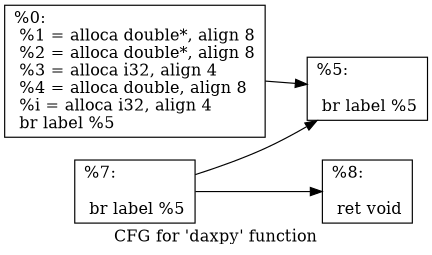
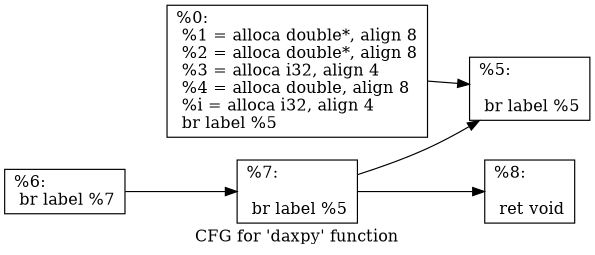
  digraph {
    label="CFG for 'daxpy' function"
    rankdir=LR
    node [shape=record]
    n1 [label="{%0:\l  %1 = alloca double*, align 8\l  %2 = alloca double*, align 8\l  %3 = alloca i32, align 4\l  %4 = alloca double, align 8\l  %i = alloca i32, align 4\l  br label %5\l}"]
    n2 [label="{%5:\l\l  br label %5\l}"]
    n3 [label="{%8:\l\l  ret void\l}"]
+   n4 [label="{%6:                                                  \l  br label %7\l}"]
    n5 [label="{%7:\l\l  br label %5\l}"]
    n1 -> n2
+   n4 -> n5
    n5 -> n2
    n5 -> n3
  }
